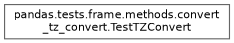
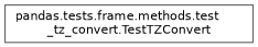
  digraph {
    rankdir=LR
-   n1 [color=grey40 fillcolor=white fontname=Helvetica fontsize=10 height=0.2 label="pandas.tests.frame.methods.convert\l_tz_convert.TestTZConvert" shape=box style=filled width=0.4]
+   n1 [color=grey40 fillcolor=white fontname=Helvetica fontsize=10 height=0.2 label="pandas.tests.frame.methods.test\l_tz_convert.TestTZConvert" shape=box style=filled width=0.4]
  }
